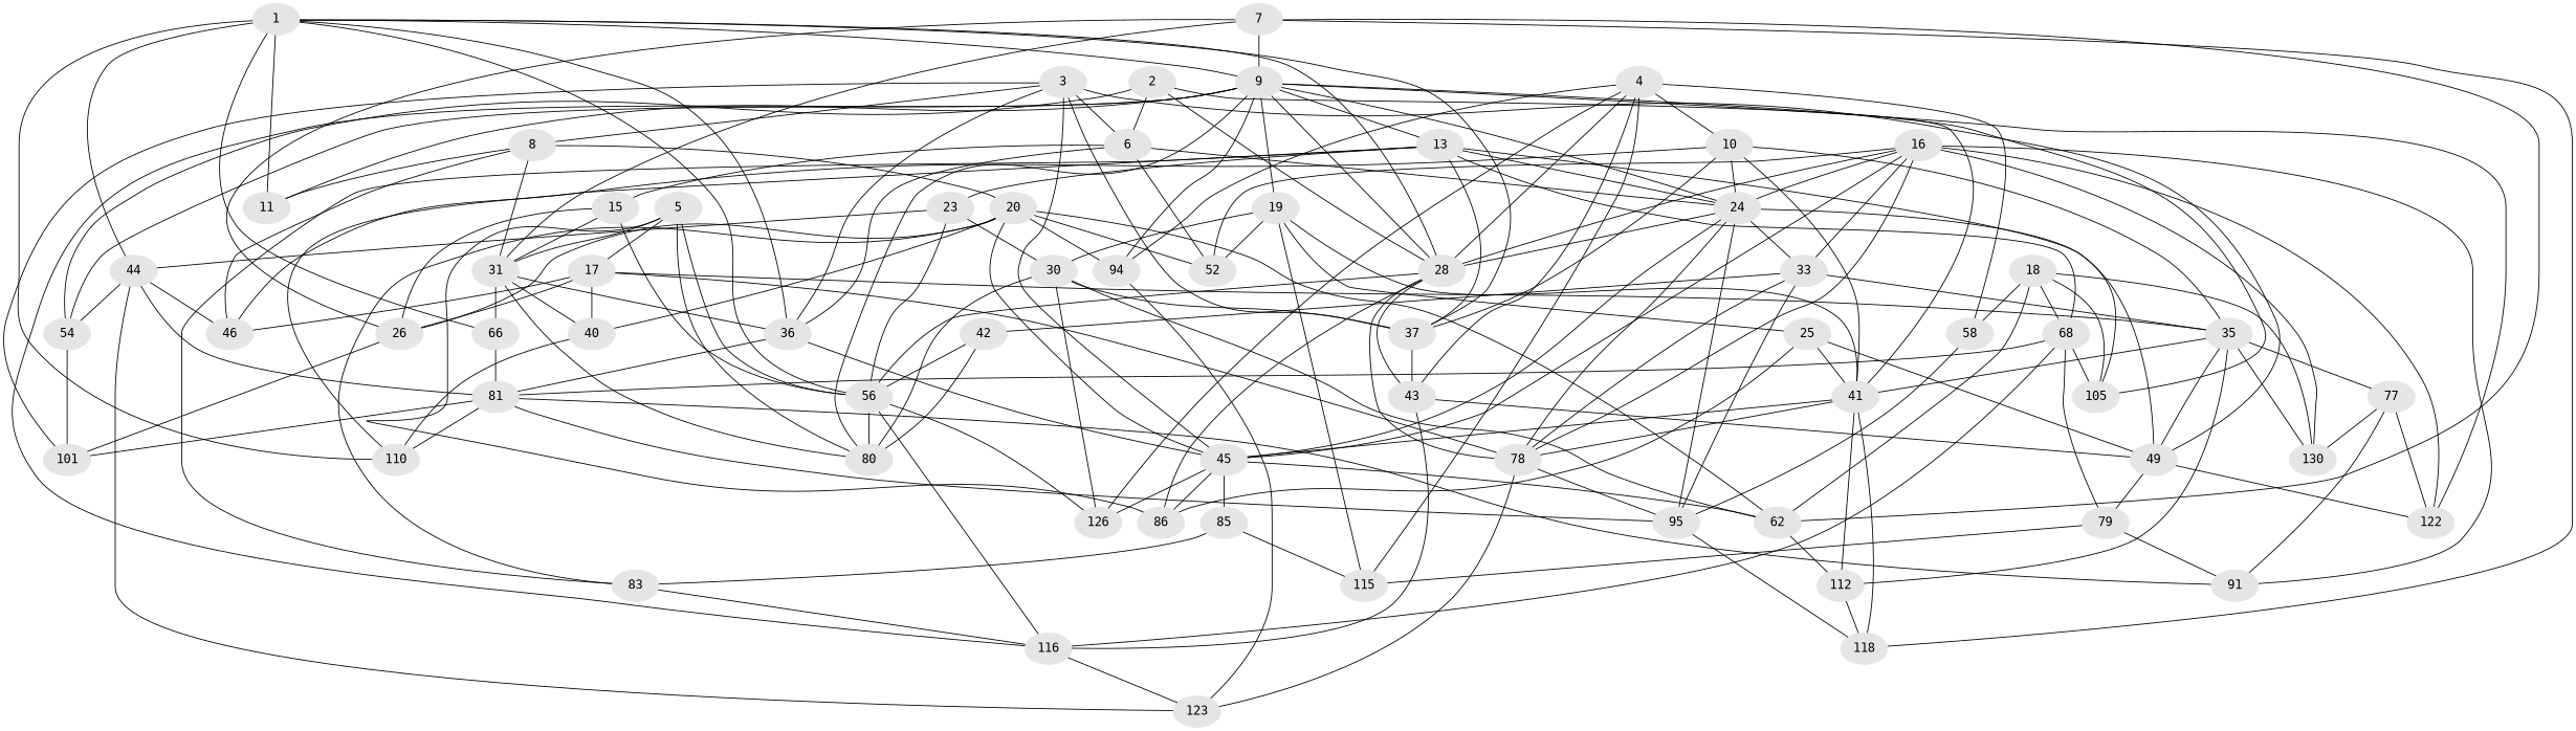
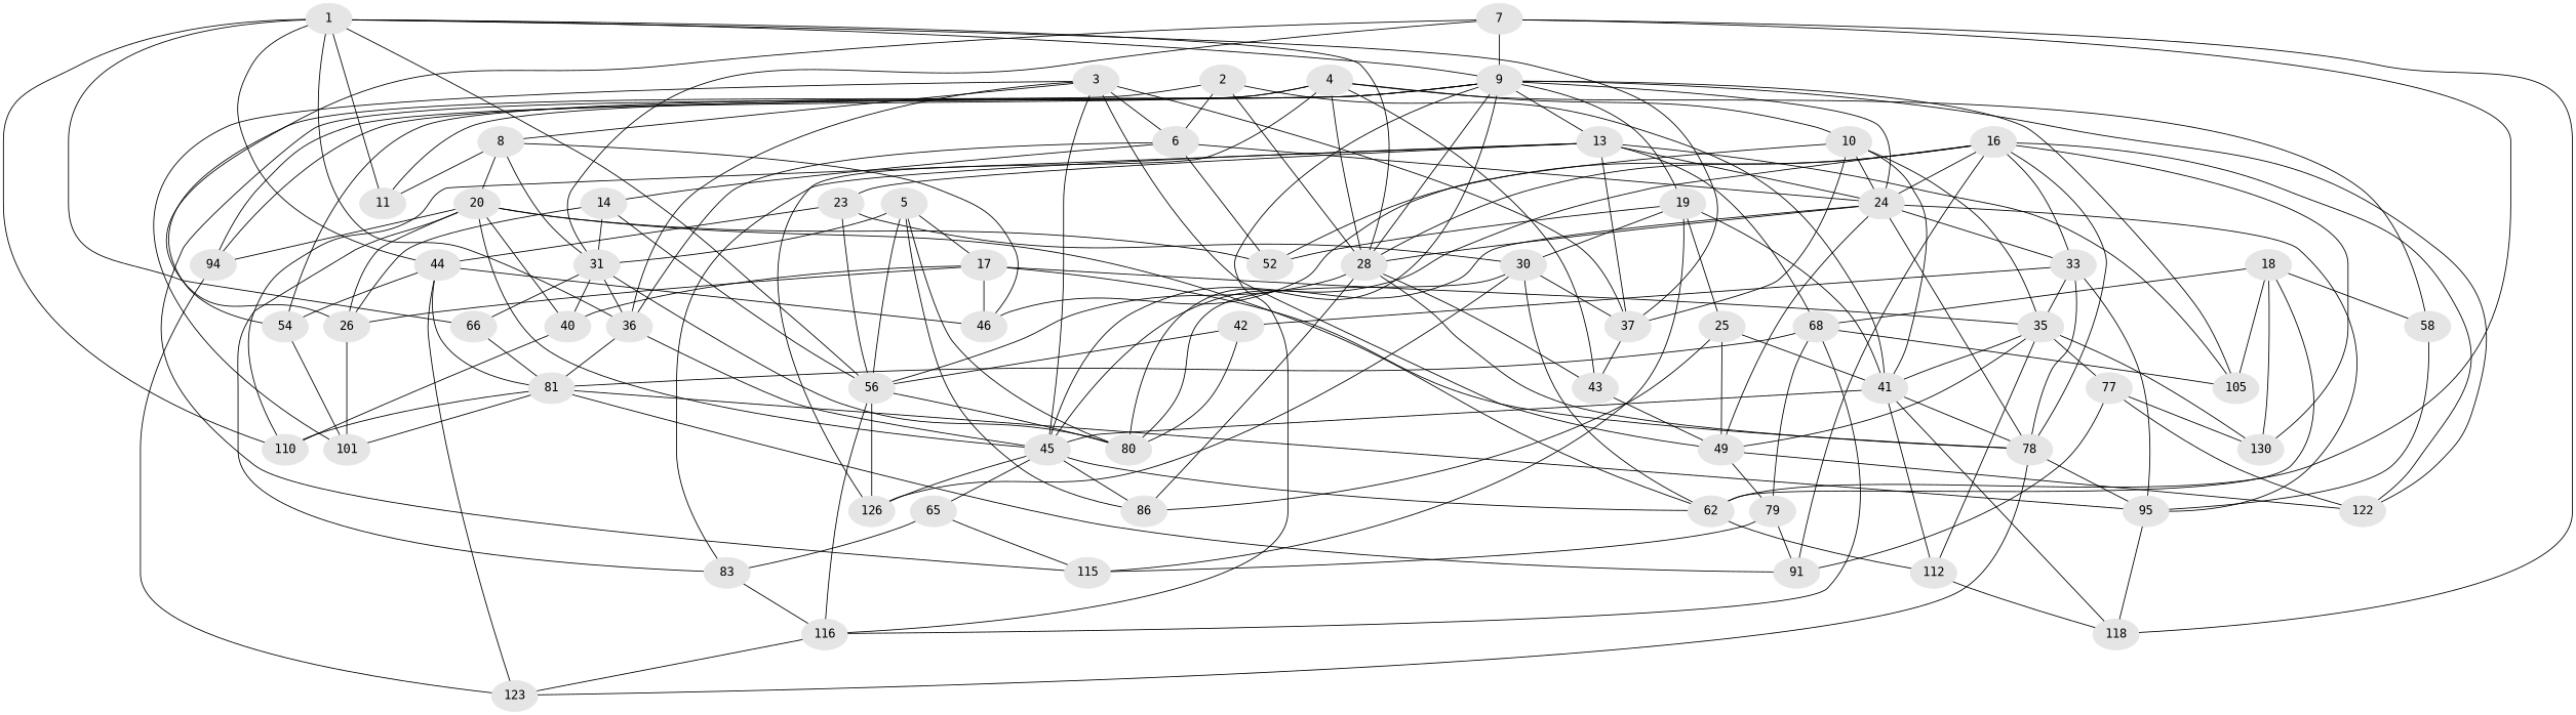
  graph {
    fontname="DejaVu Sans Mono"
    node [color=gray90 fontname="DejaVu Sans Mono" style=filled]
    edge [fontname="DejaVu Sans Mono"]
    1 [super="+96+12"]
    9 [super="+38+125+39"]
    11
    28 [super="+32+61"]
    36 [super="+59"]
    37 [super="+119"]
    44 [super="+55"]
    56 [super="+70+98"]
    66
    110
    54
    94
    80 [super="+100"]
    24 [super="+87+29"]
    13 [super="+14+22"]
    19 [super="+53"]
    105
    116 [super="+134"]
    122
    43 [super="+84"]
    86
    78 [super="+93"]
    45 [super="+69+76+114"]
    81 [super="+127"]
    46
    123
    126
    6 [super="+124"]
-   15
+   15 [label=14]
    52
    2
    41 [super="+85+97+88"]
    118
    112
    101
    3 [super="+57+21"]
    8 [super="+117"]
    49 [super="+64"]
    31 [super="+104+74"]
    20 [super="+67+27"]
    62 [super="+109"]
-   65 [label=85]
+   65
    79
    4 [super="+107+82"]
    10 [super="+34"]
    58
    115
    35 [super="+89+47"]
    95 [super="+129"]
    5 [super="+63"]
    17 [super="+75"]
    26 [super="+60"]
    40
    33 [super="+106"]
    7 [super="+50"]
    83
    23
    68 [super="+102"]
    25
    30 [super="+72"]
    130
    77
    16 [super="+113"]
    91
    42
    18
    1 -- 9
    1 -- 11 [weight=2]
    1 -- 28
    1 -- 36
    1 -- 37
    1 -- 44
    1 -- 56
    1 -- 66
    1 -- 110
    9 -- 11
    9 -- 28
    9 -- 54
    9 -- 94
    9 -- 80
    9 -- 24
    9 -- 13
    9 -- 19
    9 -- 105
    9 -- 116
    9 -- 122
    28 -- 56 [weight=2]
    28 -- 43
    28 -- 86
    28 -- 78
    36 -- 45
    36 -- 81
    37 -- 43
    44 -- 54
    44 -- 81
    44 -- 46
    44 -- 123
    56 -- 80
    56 -- 116
    56 -- 126
    66 -- 81
    54 -- 101
    94 -- 123
    24 -- 28 [weight=2]
    24 -- 78
    24 -- 45
    24 -- 49
    24 -- 95
    24 -- 33
    13 -- 37
    13 -- 110
    13 -- 24
    13 -- 105
    13 -- 83
    13 -- 23
    13 -- 68
    19 -- 52
    19 -- 41
    19 -- 115
    19 -- 25
    19 -- 30
    116 -- 123
-   43 -- 116
    43 -- 49
    78 -- 123
    78 -- 95
    45 -- 86
    45 -- 126
    45 -- 62
    45 -- 65
    81 -- 110
    81 -- 101
    81 -- 95
    81 -- 91
    6 -- 36
    6 -- 24
    6 -- 15
    6 -- 52
    15 -- 56
    15 -- 31
    15 -- 26
    2 -- 28
    2 -- 54
    2 -- 6
    2 -- 41
    41 -- 78
    41 -- 45
    41 -- 118
    41 -- 112
    112 -- 118
    3 -- 36
    3 -- 37
    3 -- 45
    3 -- 6
    3 -- 101
    3 -- 8
    3 -- 49 [weight=2]
    8 -- 11
    8 -- 46
    8 -- 31
    8 -- 20 [weight=2]
    49 -- 122
    49 -- 79
    31 -- 36
    31 -- 66
    31 -- 80
    31 -- 40
    20 -- 94
    20 -- 45
    20 -- 52
    20 -- 62
    20 -- 26 [weight=2]
    20 -- 40
    20 -- 83
    62 -- 112
    65 -- 115
    65 -- 83
    79 -- 115
    79 -- 91
    4 -- 28
    4 -- 94
    4 -- 43
    4 -- 126
    4 -- 10
    4 -- 58 [weight=2]
    4 -- 115
    10 -- 37
    10 -- 24
    10 -- 46
    10 -- 41
    10 -- 35
    58 -- 95
    35 -- 41
    35 -- 112
    35 -- 49
    35 -- 130
    35 -- 77
    95 -- 118
    5 -- 56
    5 -- 80
    5 -- 86
    5 -- 31
    5 -- 17
    17 -- 78
    17 -- 46
    17 -- 35
    17 -- 26
    17 -- 40
    26 -- 101
    40 -- 110
    33 -- 78
    33 -- 35
    33 -- 95
    33 -- 42
    7 -- 9 [weight=2]
    7 -- 118
    7 -- 31
    7 -- 62
    7 -- 26
    83 -- 116
    23 -- 44
    23 -- 56
    23 -- 30
    68 -- 105
    68 -- 116
    68 -- 81
    68 -- 79
    25 -- 86
    25 -- 41
    25 -- 49
    30 -- 37
    30 -- 80
    30 -- 126
    30 -- 62
    77 -- 122
    77 -- 130
    77 -- 91
    16 -- 28
    16 -- 24
    16 -- 122
    16 -- 78
    16 -- 45
    16 -- 52
    16 -- 33
    16 -- 130
    16 -- 91
    42 -- 56
    42 -- 80 [weight=2]
    18 -- 105
    18 -- 62
    18 -- 58
    18 -- 68
    18 -- 130
  }
